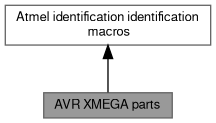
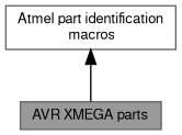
  digraph {
    rankdir=TB
    node [fontname=FreeSans fontsize=10 shape=box style=filled]
-   n1 [color=grey40 fillcolor=white height=0.2 label="Atmel identification identification\l macros" width=0.4]
+   n1 [color=grey40 fillcolor=white height=0.2 label="Atmel part identification\l macros" width=0.4]
    n2 [color=gray40 fillcolor=grey60 fontcolor=black height=0.2 label="AVR XMEGA parts" width=0.4]
    n1 -> n2 [dir=back fontname=FreeSans fontsize=10 labelfontname=FreeSans labelfontsize=10 shape=plaintext style=solid]
  }
